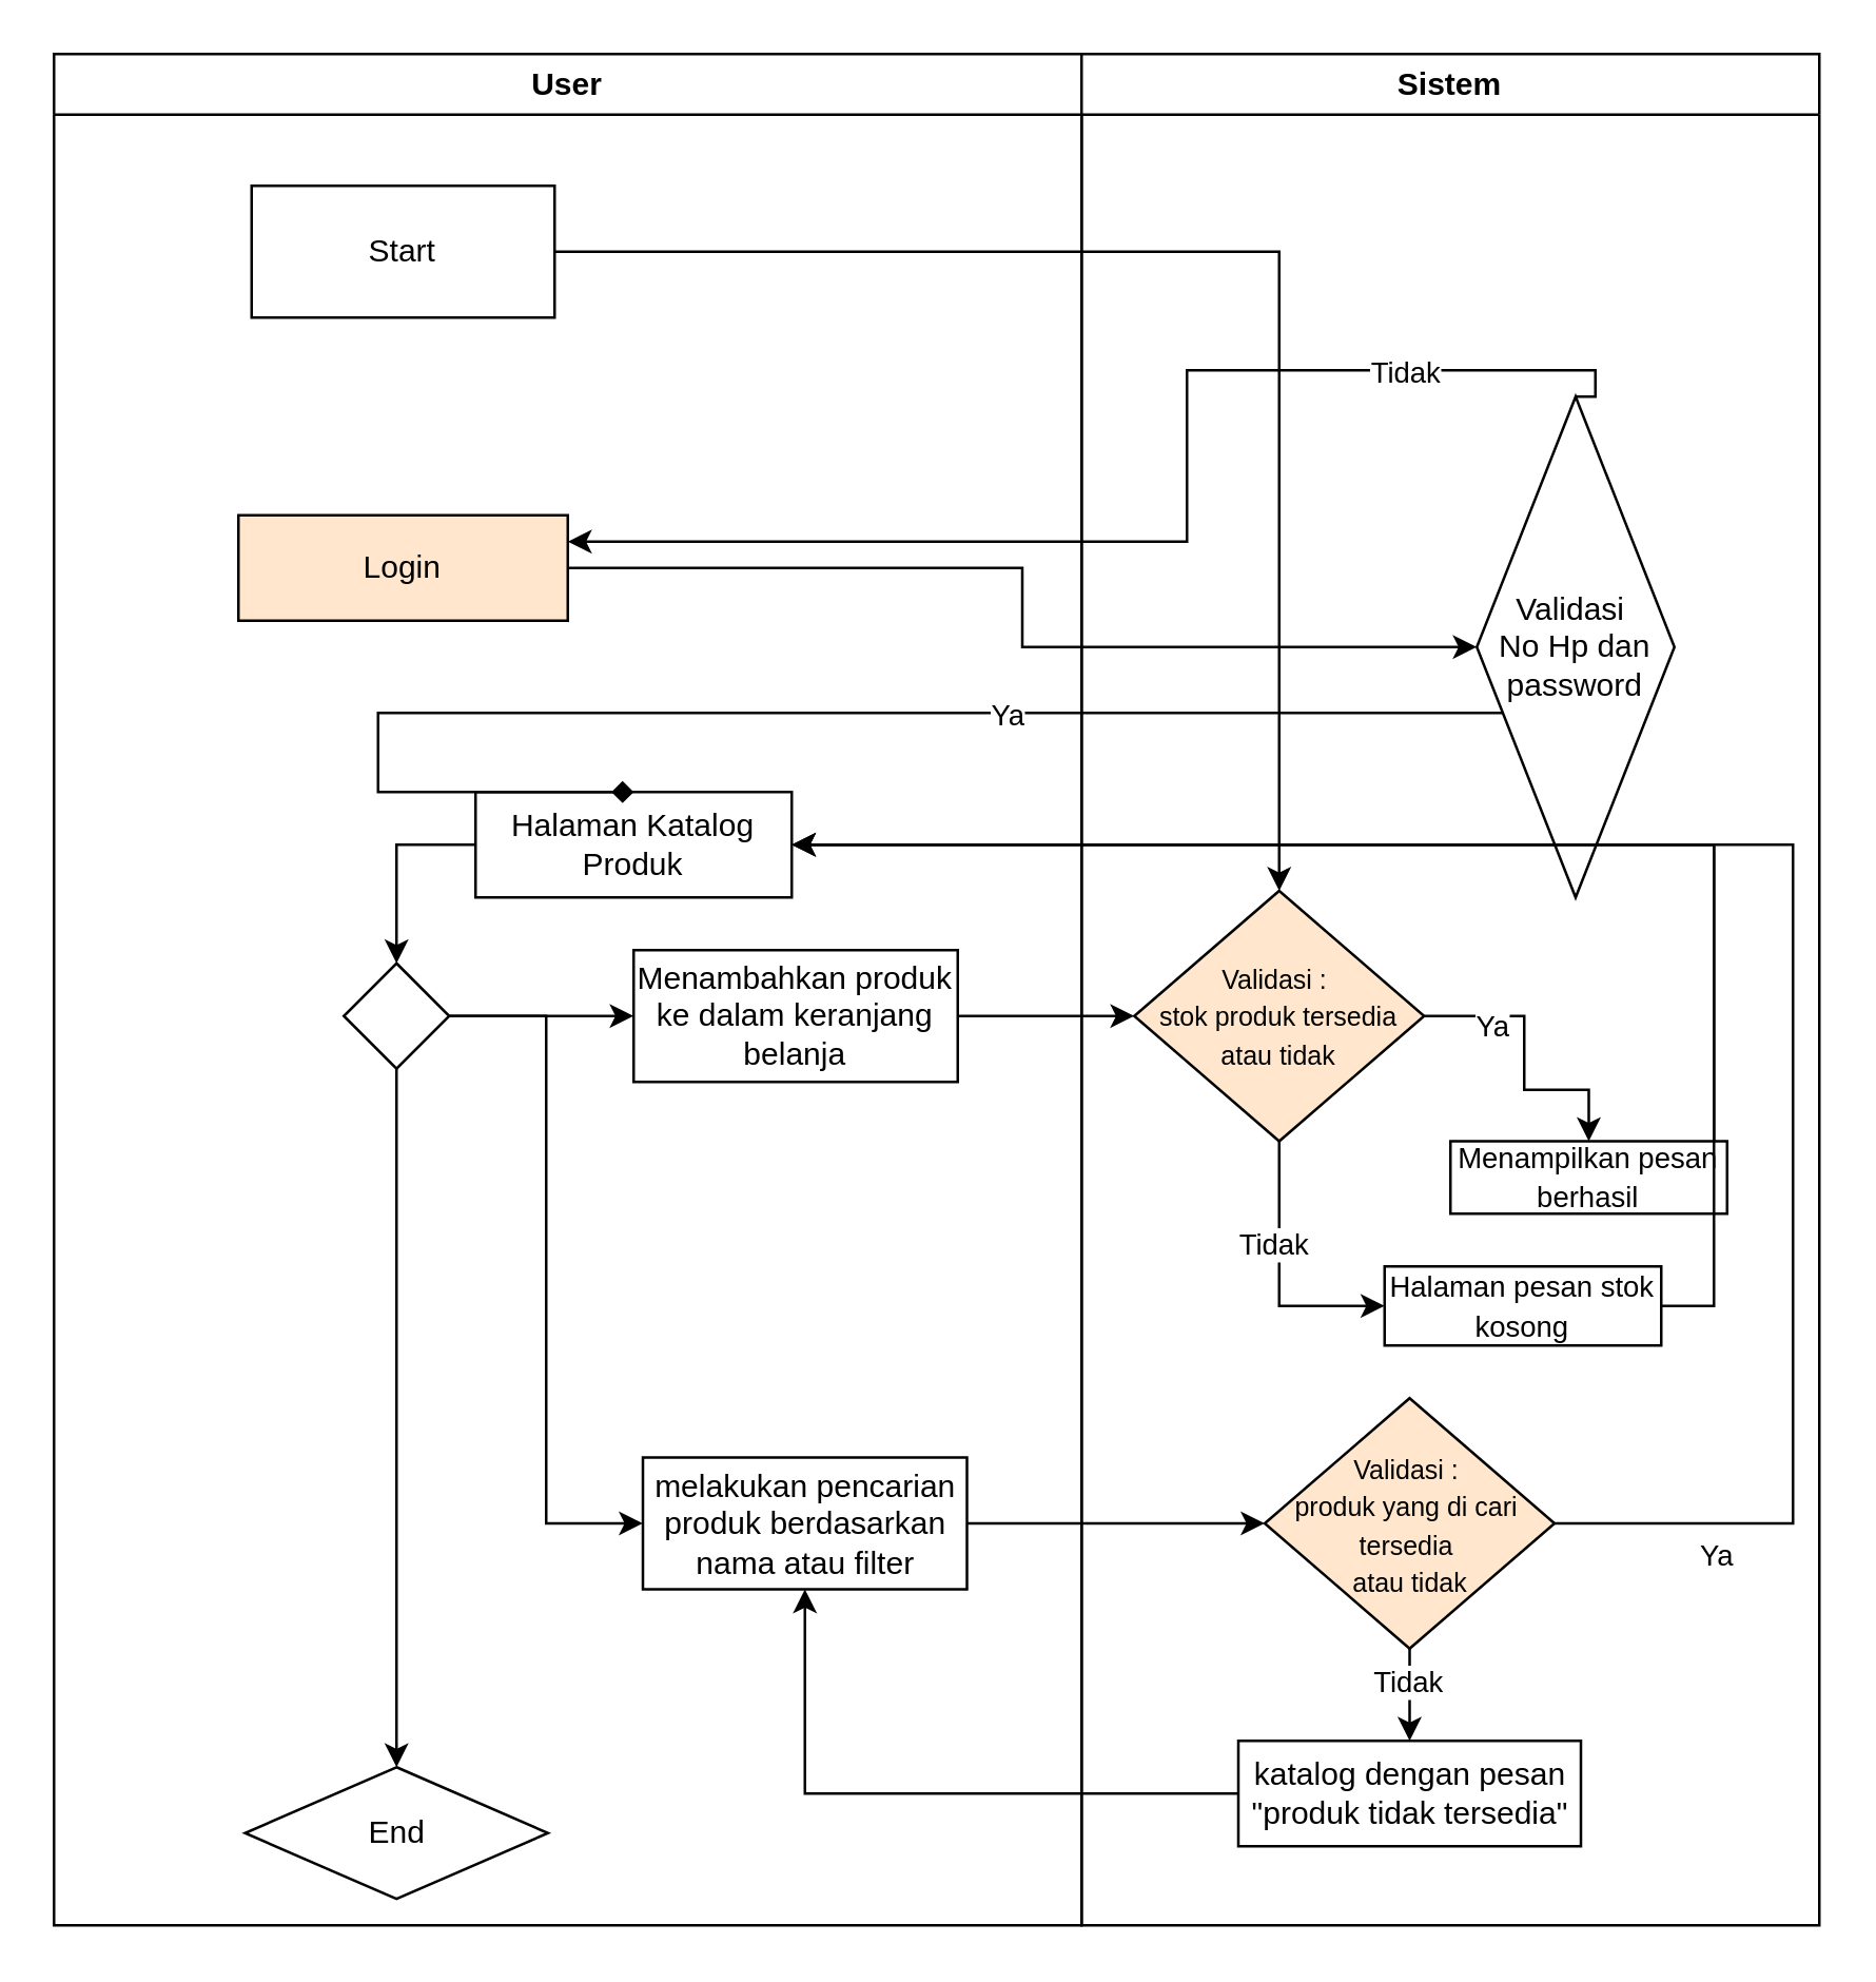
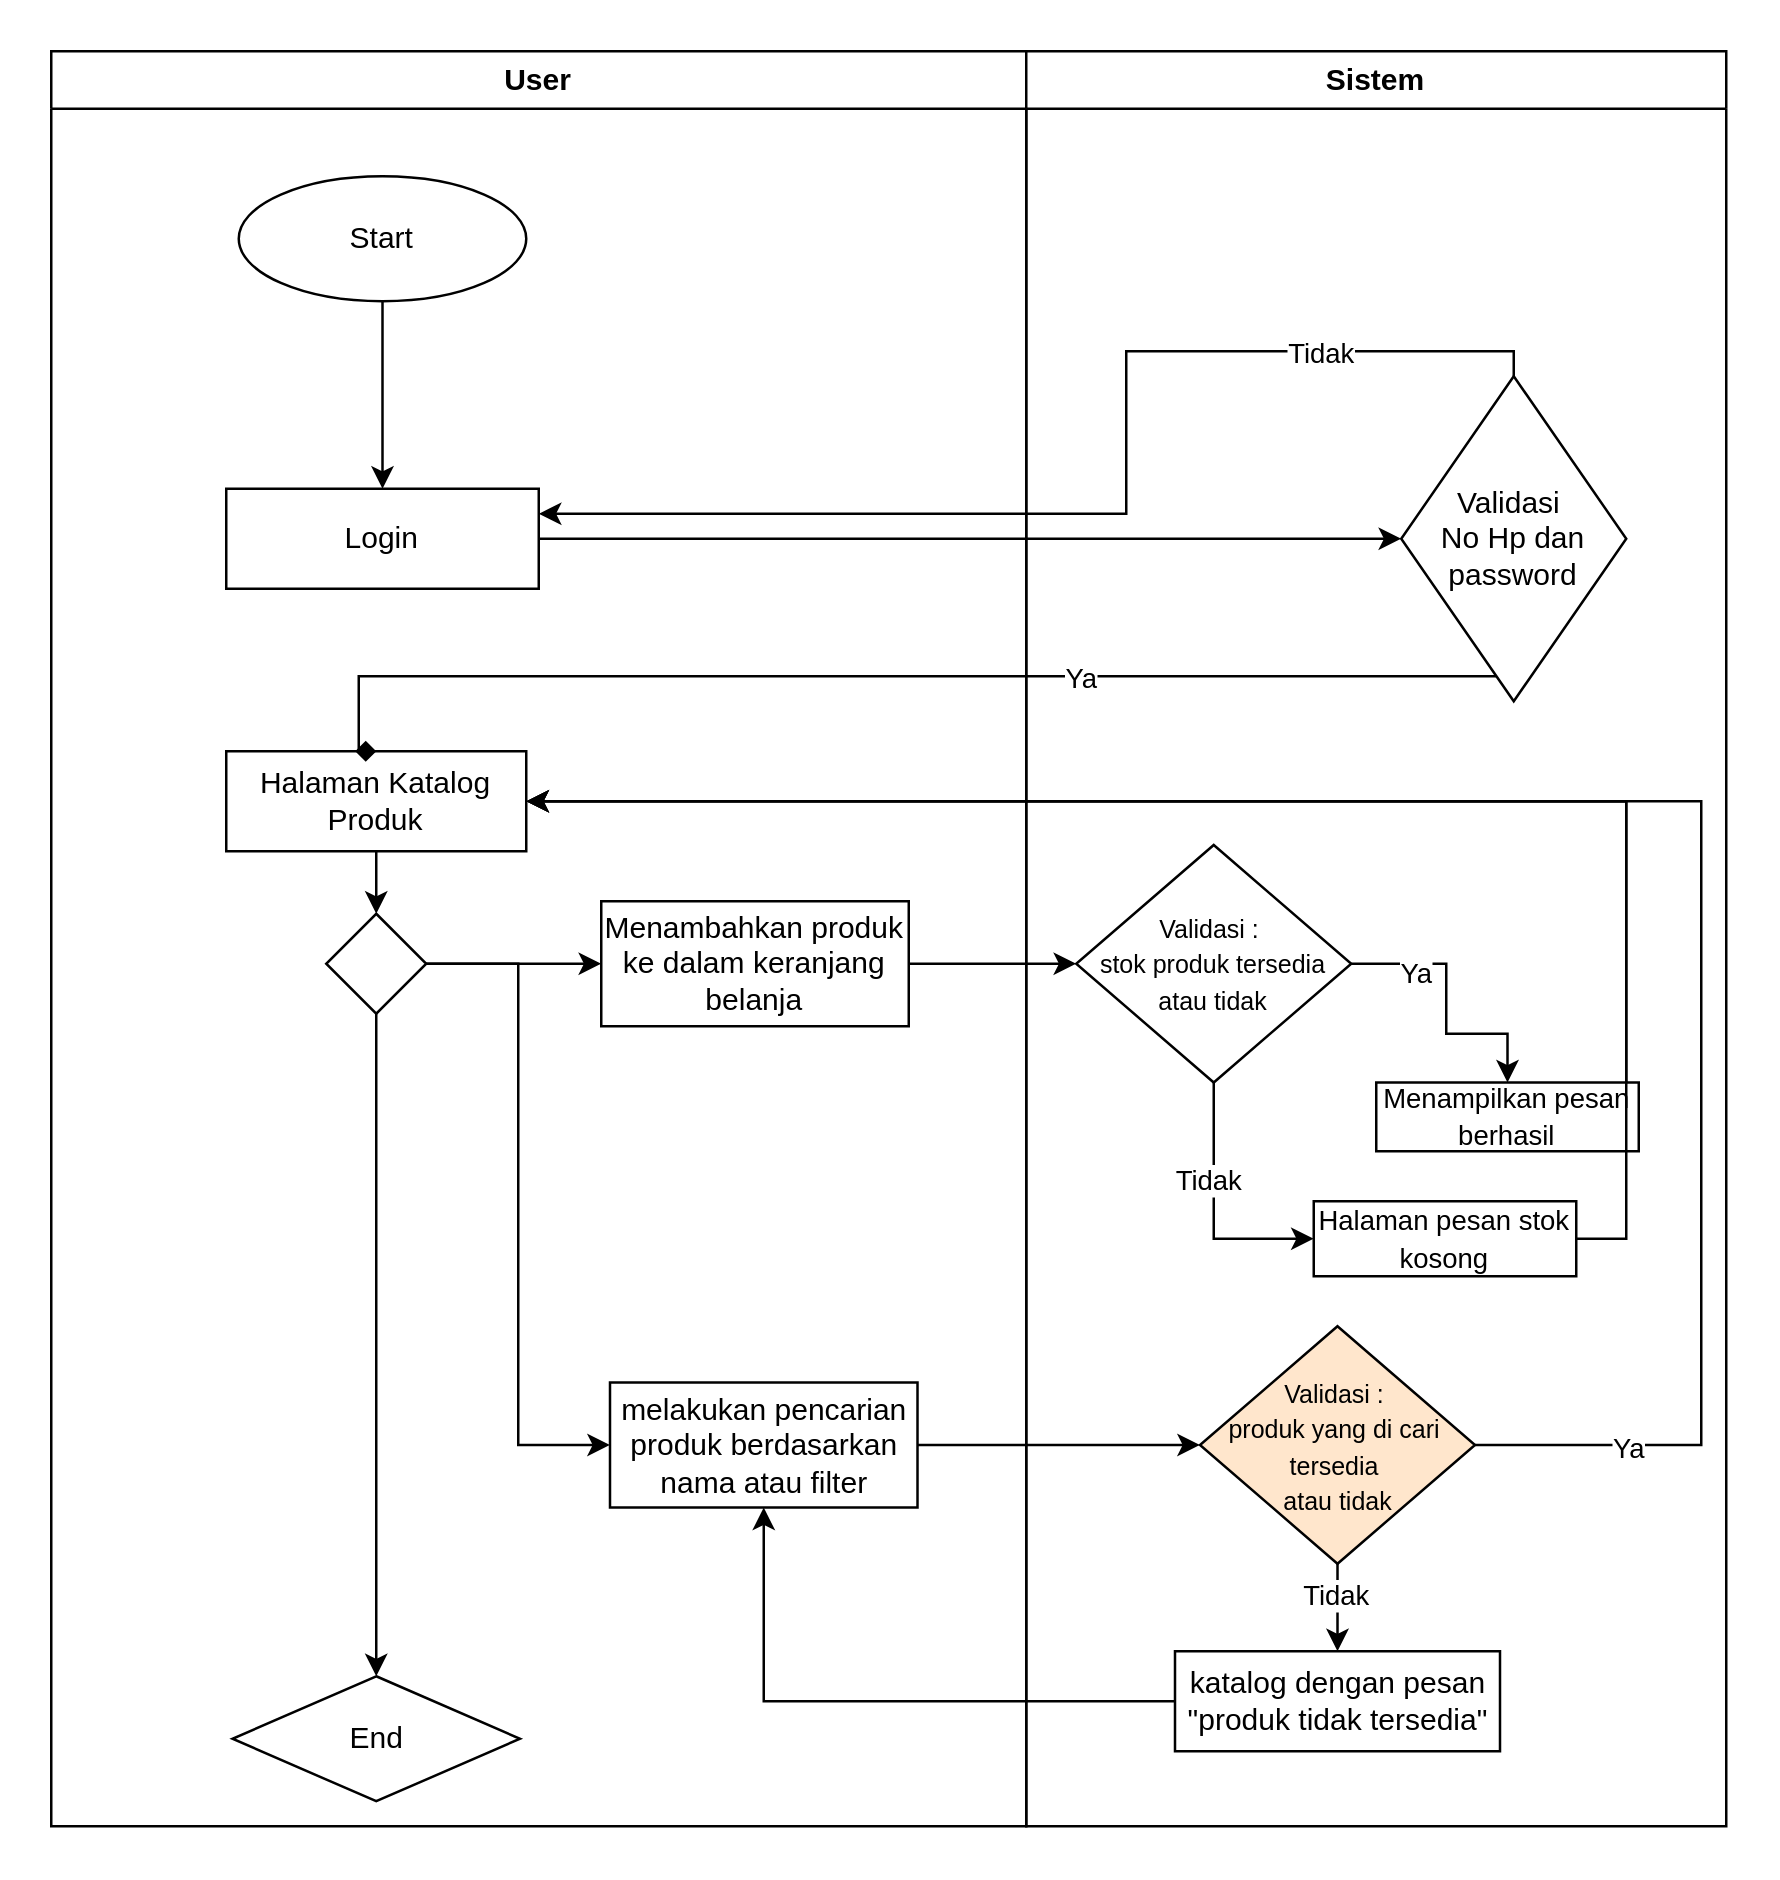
  <mxCell id="0" />
  <mxCell id="1" parent="0" />
  <mxCell id="2" value="User" style="swimlane;whiteSpace=wrap;html=1;" parent="1" vertex="1"><mxGeometry x="20" y="20" width="390" height="710" as="geometry"><mxRectangle x="140" y="520" width="140" height="30" as="alternateBounds" /></mxGeometry></mxCell>
- <mxCell id="3" value="Start" style="whiteSpace=wrap;html=1;rounded=0;" parent="2" vertex="1"><mxGeometry x="75" y="50" width="115" height="50" as="geometry" /></mxCell>
+ <mxCell id="3" value="Start" style="ellipse;whiteSpace=wrap;html=1;" parent="2" vertex="1"><mxGeometry x="75" y="50" width="115" height="50" as="geometry" /></mxCell>
  <mxCell id="4" style="edgeStyle=orthogonalEdgeStyle;rounded=0;orthogonalLoop=1;jettySize=auto;html=1;entryX=0.5;entryY=0;entryDx=0;entryDy=0;" parent="2" source="5" target="10" edge="1"><mxGeometry relative="1" as="geometry" /></mxCell>
- <mxCell id="5" value="Halaman Katalog Produk" style="rounded=0;whiteSpace=wrap;html=1;" parent="2" vertex="1"><mxGeometry x="160" y="280" width="120" height="40" as="geometry" /></mxCell>
- <mxCell id="6" value="Login" style="rounded=0;whiteSpace=wrap;html=1;fillColor=#ffe6cc;" parent="2" vertex="1"><mxGeometry x="70" y="175" width="125" height="40" as="geometry" /></mxCell>
- <mxCell id="7" style="edgeStyle=orthogonalEdgeStyle;rounded=0;orthogonalLoop=1;jettySize=auto;html=1;" parent="2" source="3" target="26" edge="1"><mxGeometry relative="1" as="geometry" /></mxCell>
+ <mxCell id="5" value="Halaman Katalog Produk" style="rounded=0;whiteSpace=wrap;html=1;" parent="2" vertex="1"><mxGeometry x="70" y="280" width="120" height="40" as="geometry" /></mxCell>
+ <mxCell id="6" value="Login" style="rounded=0;whiteSpace=wrap;html=1;" parent="2" vertex="1"><mxGeometry x="70" y="175" width="125" height="40" as="geometry" /></mxCell>
+ <mxCell id="7" style="edgeStyle=orthogonalEdgeStyle;rounded=0;orthogonalLoop=1;jettySize=auto;html=1;" parent="2" source="3" target="6" edge="1"><mxGeometry relative="1" as="geometry" /></mxCell>
  <mxCell id="8" value="End" style="rhombus;whiteSpace=wrap;html=1;" parent="2" vertex="1"><mxGeometry x="72.5" y="650" width="115" height="50" as="geometry" /></mxCell>
  <mxCell id="9" style="edgeStyle=orthogonalEdgeStyle;rounded=0;orthogonalLoop=1;jettySize=auto;html=1;entryX=0.5;entryY=0;entryDx=0;entryDy=0;" parent="2" source="10" target="8" edge="1"><mxGeometry relative="1" as="geometry" /></mxCell>
  <mxCell id="10" value="" style="rhombus;whiteSpace=wrap;html=1;" parent="2" vertex="1"><mxGeometry x="110" y="345" width="40" height="40" as="geometry" /></mxCell>
  <mxCell id="11" value="Sistem" style="swimlane;whiteSpace=wrap;html=1;" parent="1" vertex="1"><mxGeometry x="410" y="20" width="280" height="710" as="geometry" /></mxCell>
- <mxCell id="12" value="Validasi&amp;nbsp;&lt;div&gt;No Hp dan password&lt;/div&gt;" style="rhombus;whiteSpace=wrap;html=1;" parent="11" vertex="1"><mxGeometry x="150" y="130" width="75" height="190" as="geometry" /></mxCell>
+ <mxCell id="12" value="Validasi&amp;nbsp;&lt;div&gt;No Hp dan password&lt;/div&gt;" style="rhombus;whiteSpace=wrap;html=1;" parent="11" vertex="1"><mxGeometry x="150" y="130" width="90" height="130" as="geometry" /></mxCell>
  <mxCell id="13" value="katalog dengan pesan &quot;produk tidak tersedia&quot;" style="rounded=0;whiteSpace=wrap;html=1;" parent="11" vertex="1"><mxGeometry x="59.5" y="640" width="130" height="40" as="geometry" /></mxCell>
  <mxCell id="14" value="melakukan pencarian produk berdasarkan nama atau filter" style="rounded=0;whiteSpace=wrap;html=1;" parent="11" vertex="1"><mxGeometry x="-166.5" y="532.5" width="123" height="50" as="geometry" /></mxCell>
  <mxCell id="15" style="edgeStyle=orthogonalEdgeStyle;rounded=0;orthogonalLoop=1;jettySize=auto;html=1;entryX=0.5;entryY=0;entryDx=0;entryDy=0;" edge="1" parent="11" source="17" target="13"><mxGeometry relative="1" as="geometry" /></mxCell>
  <mxCell id="16" value="Tidak" style="edgeLabel;html=1;align=center;verticalAlign=middle;resizable=0;points=[];" vertex="1" connectable="0" parent="15"><mxGeometry x="-0.448" y="-1" relative="1" as="geometry"><mxPoint as="offset" /></mxGeometry></mxCell>
  <mxCell id="17" value="&lt;font style=&quot;font-size: 10px;&quot;&gt;Validasi :&amp;nbsp;&lt;/font&gt;&lt;div&gt;&lt;span style=&quot;font-size: 10px;&quot;&gt;produk yang di cari&amp;nbsp;&lt;/span&gt;&lt;/div&gt;&lt;div&gt;&lt;span style=&quot;font-size: 10px;&quot;&gt;tersedia&amp;nbsp;&lt;/span&gt;&lt;/div&gt;&lt;div&gt;&lt;span style=&quot;font-size: 10px;&quot;&gt;atau tidak&lt;/span&gt;&lt;/div&gt;" style="rhombus;whiteSpace=wrap;html=1;fillColor=#ffe6cc;" parent="11" vertex="1"><mxGeometry x="69.5" y="510" width="110" height="95" as="geometry" /></mxCell>
  <mxCell id="18" style="edgeStyle=orthogonalEdgeStyle;rounded=0;orthogonalLoop=1;jettySize=auto;html=1;" parent="11" source="14" target="17" edge="1"><mxGeometry relative="1" as="geometry" /></mxCell>
  <mxCell id="19" style="edgeStyle=orthogonalEdgeStyle;rounded=0;orthogonalLoop=1;jettySize=auto;html=1;" parent="11" source="13" target="14" edge="1"><mxGeometry relative="1" as="geometry" /></mxCell>
  <mxCell id="20" style="edgeStyle=orthogonalEdgeStyle;rounded=0;orthogonalLoop=1;jettySize=auto;html=1;entryX=0;entryY=0.5;entryDx=0;entryDy=0;" parent="11" source="21" target="26" edge="1"><mxGeometry relative="1" as="geometry" /></mxCell>
  <mxCell id="21" value="Menambahkan produk ke dalam keranjang belanja" style="rounded=0;whiteSpace=wrap;html=1;" parent="11" vertex="1"><mxGeometry x="-170" y="340" width="123" height="50" as="geometry" /></mxCell>
  <mxCell id="22" style="edgeStyle=orthogonalEdgeStyle;rounded=0;orthogonalLoop=1;jettySize=auto;html=1;entryX=0.5;entryY=0;entryDx=0;entryDy=0;" parent="11" source="26" target="27" edge="1"><mxGeometry relative="1" as="geometry"><Array as="points"><mxPoint x="168" y="365" /><mxPoint x="168" y="393" /></Array></mxGeometry></mxCell>
  <mxCell id="23" value="Ya" style="edgeLabel;html=1;align=center;verticalAlign=middle;resizable=0;points=[];" parent="22" vertex="1" connectable="0"><mxGeometry x="-0.552" y="-3" relative="1" as="geometry"><mxPoint as="offset" /></mxGeometry></mxCell>
  <mxCell id="24" style="edgeStyle=orthogonalEdgeStyle;rounded=0;orthogonalLoop=1;jettySize=auto;html=1;entryX=0;entryY=0.5;entryDx=0;entryDy=0;" parent="11" source="26" target="28" edge="1"><mxGeometry relative="1" as="geometry" /></mxCell>
  <mxCell id="25" value="Tidak" style="edgeLabel;html=1;align=center;verticalAlign=middle;resizable=0;points=[];" parent="24" vertex="1" connectable="0"><mxGeometry x="-0.231" y="-3" relative="1" as="geometry"><mxPoint as="offset" /></mxGeometry></mxCell>
- <mxCell id="26" value="&lt;font style=&quot;font-size: 10px;&quot;&gt;Validasi :&amp;nbsp;&lt;/font&gt;&lt;div&gt;&lt;span style=&quot;font-size: 10px;&quot;&gt;stok produk tersedia atau tidak&lt;/span&gt;&lt;/div&gt;" style="rhombus;whiteSpace=wrap;html=1;fillColor=#ffe6cc;" parent="11" vertex="1"><mxGeometry x="20" y="317.5" width="110" height="95" as="geometry" /></mxCell>
+ <mxCell id="26" value="&lt;font style=&quot;font-size: 10px;&quot;&gt;Validasi :&amp;nbsp;&lt;/font&gt;&lt;div&gt;&lt;span style=&quot;font-size: 10px;&quot;&gt;stok produk tersedia atau tidak&lt;/span&gt;&lt;/div&gt;" style="rhombus;whiteSpace=wrap;html=1;" parent="11" vertex="1"><mxGeometry x="20" y="317.5" width="110" height="95" as="geometry" /></mxCell>
  <mxCell id="27" value="&lt;font style=&quot;font-size: 11px;&quot;&gt;Menampilkan pesan berhasil&lt;/font&gt;" style="rounded=0;whiteSpace=wrap;html=1;" parent="11" vertex="1"><mxGeometry x="140" y="412.5" width="105" height="27.5" as="geometry" /></mxCell>
  <mxCell id="28" value="&lt;font style=&quot;font-size: 11px;&quot;&gt;Halaman pesan stok kosong&lt;/font&gt;" style="rounded=0;whiteSpace=wrap;html=1;" parent="11" vertex="1"><mxGeometry x="115" y="460" width="105" height="30" as="geometry" /></mxCell>
  <mxCell id="29" style="edgeStyle=orthogonalEdgeStyle;rounded=0;orthogonalLoop=1;jettySize=auto;html=1;entryX=0.5;entryY=0;entryDx=0;entryDy=0;endArrow=diamond;" parent="1" source="12" target="5" edge="1"><mxGeometry relative="1" as="geometry"><Array as="points"><mxPoint x="143" y="270" /></Array></mxGeometry></mxCell>
  <mxCell id="30" value="Ya" style="edgeLabel;html=1;align=center;verticalAlign=middle;resizable=0;points=[];" parent="29" vertex="1" connectable="0"><mxGeometry x="-0.321" y="2" relative="1" as="geometry"><mxPoint y="-2" as="offset" /></mxGeometry></mxCell>
  <mxCell id="31" style="edgeStyle=orthogonalEdgeStyle;rounded=0;orthogonalLoop=1;jettySize=auto;html=1;entryX=0;entryY=0.5;entryDx=0;entryDy=0;" parent="1" source="6" target="12" edge="1"><mxGeometry relative="1" as="geometry" /></mxCell>
  <mxCell id="32" style="edgeStyle=orthogonalEdgeStyle;rounded=0;orthogonalLoop=1;jettySize=auto;html=1;entryX=1;entryY=0.25;entryDx=0;entryDy=0;exitX=0.5;exitY=0;exitDx=0;exitDy=0;" parent="1" source="12" target="6" edge="1"><mxGeometry relative="1" as="geometry"><Array as="points"><mxPoint x="605" y="140" /><mxPoint x="450" y="140" /><mxPoint x="450" y="205" /></Array></mxGeometry></mxCell>
  <mxCell id="33" value="Tidak" style="edgeLabel;html=1;align=center;verticalAlign=middle;resizable=0;points=[];" parent="32" vertex="1" connectable="0"><mxGeometry x="-0.621" y="4" relative="1" as="geometry"><mxPoint y="-4" as="offset" /></mxGeometry></mxCell>
  <mxCell id="34" style="edgeStyle=orthogonalEdgeStyle;rounded=0;orthogonalLoop=1;jettySize=auto;html=1;entryX=1;entryY=0.5;entryDx=0;entryDy=0;" parent="1" source="17" target="5" edge="1"><mxGeometry relative="1" as="geometry"><Array as="points"><mxPoint x="680" y="577" /><mxPoint x="680" y="320" /></Array></mxGeometry></mxCell>
  <mxCell id="35" value="Ya" style="edgeLabel;html=1;align=center;verticalAlign=middle;resizable=0;points=[];" parent="34" vertex="1" connectable="0"><mxGeometry x="-0.745" y="-2" relative="1" as="geometry"><mxPoint x="-32" y="14" as="offset" /></mxGeometry></mxCell>
  <mxCell id="36" style="edgeStyle=orthogonalEdgeStyle;rounded=0;orthogonalLoop=1;jettySize=auto;html=1;entryX=0;entryY=0.5;entryDx=0;entryDy=0;" parent="1" source="10" target="14" edge="1"><mxGeometry relative="1" as="geometry" /></mxCell>
  <mxCell id="37" style="edgeStyle=orthogonalEdgeStyle;rounded=0;orthogonalLoop=1;jettySize=auto;html=1;entryX=0;entryY=0.5;entryDx=0;entryDy=0;" parent="1" source="10" target="21" edge="1"><mxGeometry relative="1" as="geometry"><Array as="points"><mxPoint x="240" y="385" /></Array></mxGeometry></mxCell>
  <mxCell id="38" style="edgeStyle=orthogonalEdgeStyle;rounded=0;orthogonalLoop=1;jettySize=auto;html=1;entryX=1;entryY=0.5;entryDx=0;entryDy=0;" parent="1" source="27" target="5" edge="1"><mxGeometry relative="1" as="geometry"><Array as="points"><mxPoint x="650" y="446" /><mxPoint x="650" y="320" /></Array></mxGeometry></mxCell>
  <mxCell id="39" style="edgeStyle=orthogonalEdgeStyle;rounded=0;orthogonalLoop=1;jettySize=auto;html=1;entryX=1;entryY=0.5;entryDx=0;entryDy=0;" parent="1" source="28" target="5" edge="1"><mxGeometry relative="1" as="geometry"><Array as="points"><mxPoint x="650" y="495" /><mxPoint x="650" y="320" /></Array></mxGeometry></mxCell>
